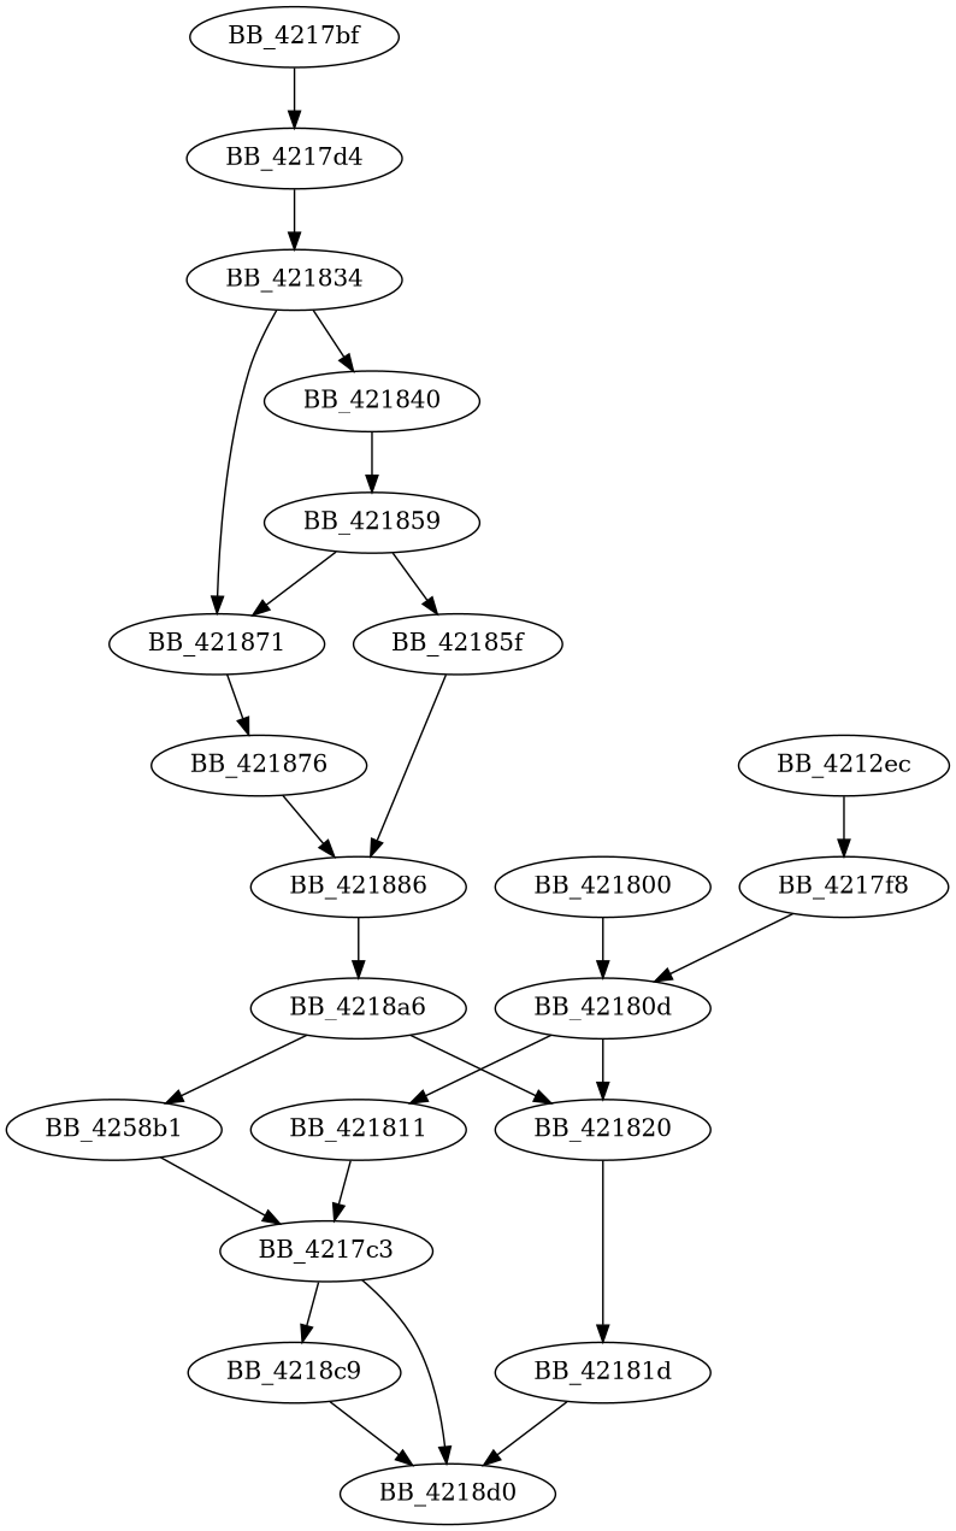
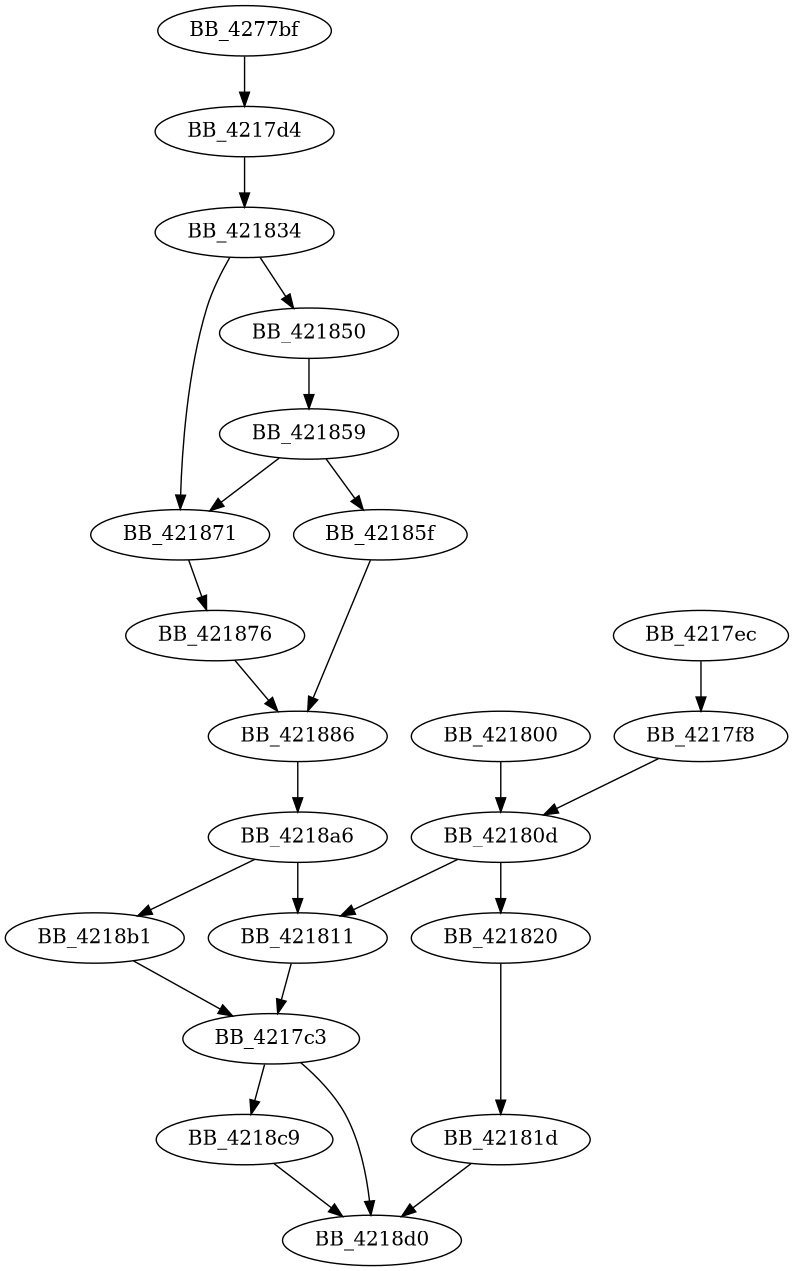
  digraph {
-   BB_4217bf
+   BB_4217bf [label=BB_4277bf]
    BB_4217d4
    BB_421834
-   BB_421840
+   BB_421840 [label=BB_421850]
    BB_421871
-   BB_4217ec [label=BB_4212ec]
+   BB_4217ec
    BB_4217f8
    BB_421800
    BB_42180d
    BB_421859
    BB_421876
    BB_421811
    BB_421820
    n14 [label=BB_4217c3]
    n15 [label=BB_42181d]
    BB_4218d0
    BB_4218c9
    BB_42185f
    BB_421886
    BB_4218a6
-   BB_4218b1 [label=BB_4258b1]
+   BB_4218b1
    BB_4217bf -> BB_4217d4
    BB_4217d4 -> BB_421834
    BB_421834 -> BB_421840
    BB_421834 -> BB_421871
    BB_421840 -> BB_421859
    BB_421871 -> BB_421876
    BB_4217ec -> BB_4217f8
    BB_4217f8 -> BB_42180d
    BB_421800 -> BB_42180d
    BB_42180d -> BB_421811
    BB_42180d -> BB_421820
    BB_421859 -> BB_421871
    BB_421859 -> BB_42185f
    BB_421876 -> BB_421886
    BB_421811 -> n14
    BB_421820 -> n15
    n14 -> BB_4218d0
    n14 -> BB_4218c9
    n15 -> BB_4218d0
    BB_4218c9 -> BB_4218d0
    BB_42185f -> BB_421886
    BB_421886 -> BB_4218a6
-   BB_4218a6 -> BB_421820
+   BB_4218a6 -> BB_421811
    BB_4218a6 -> BB_4218b1
    BB_4218b1 -> n14
  }
